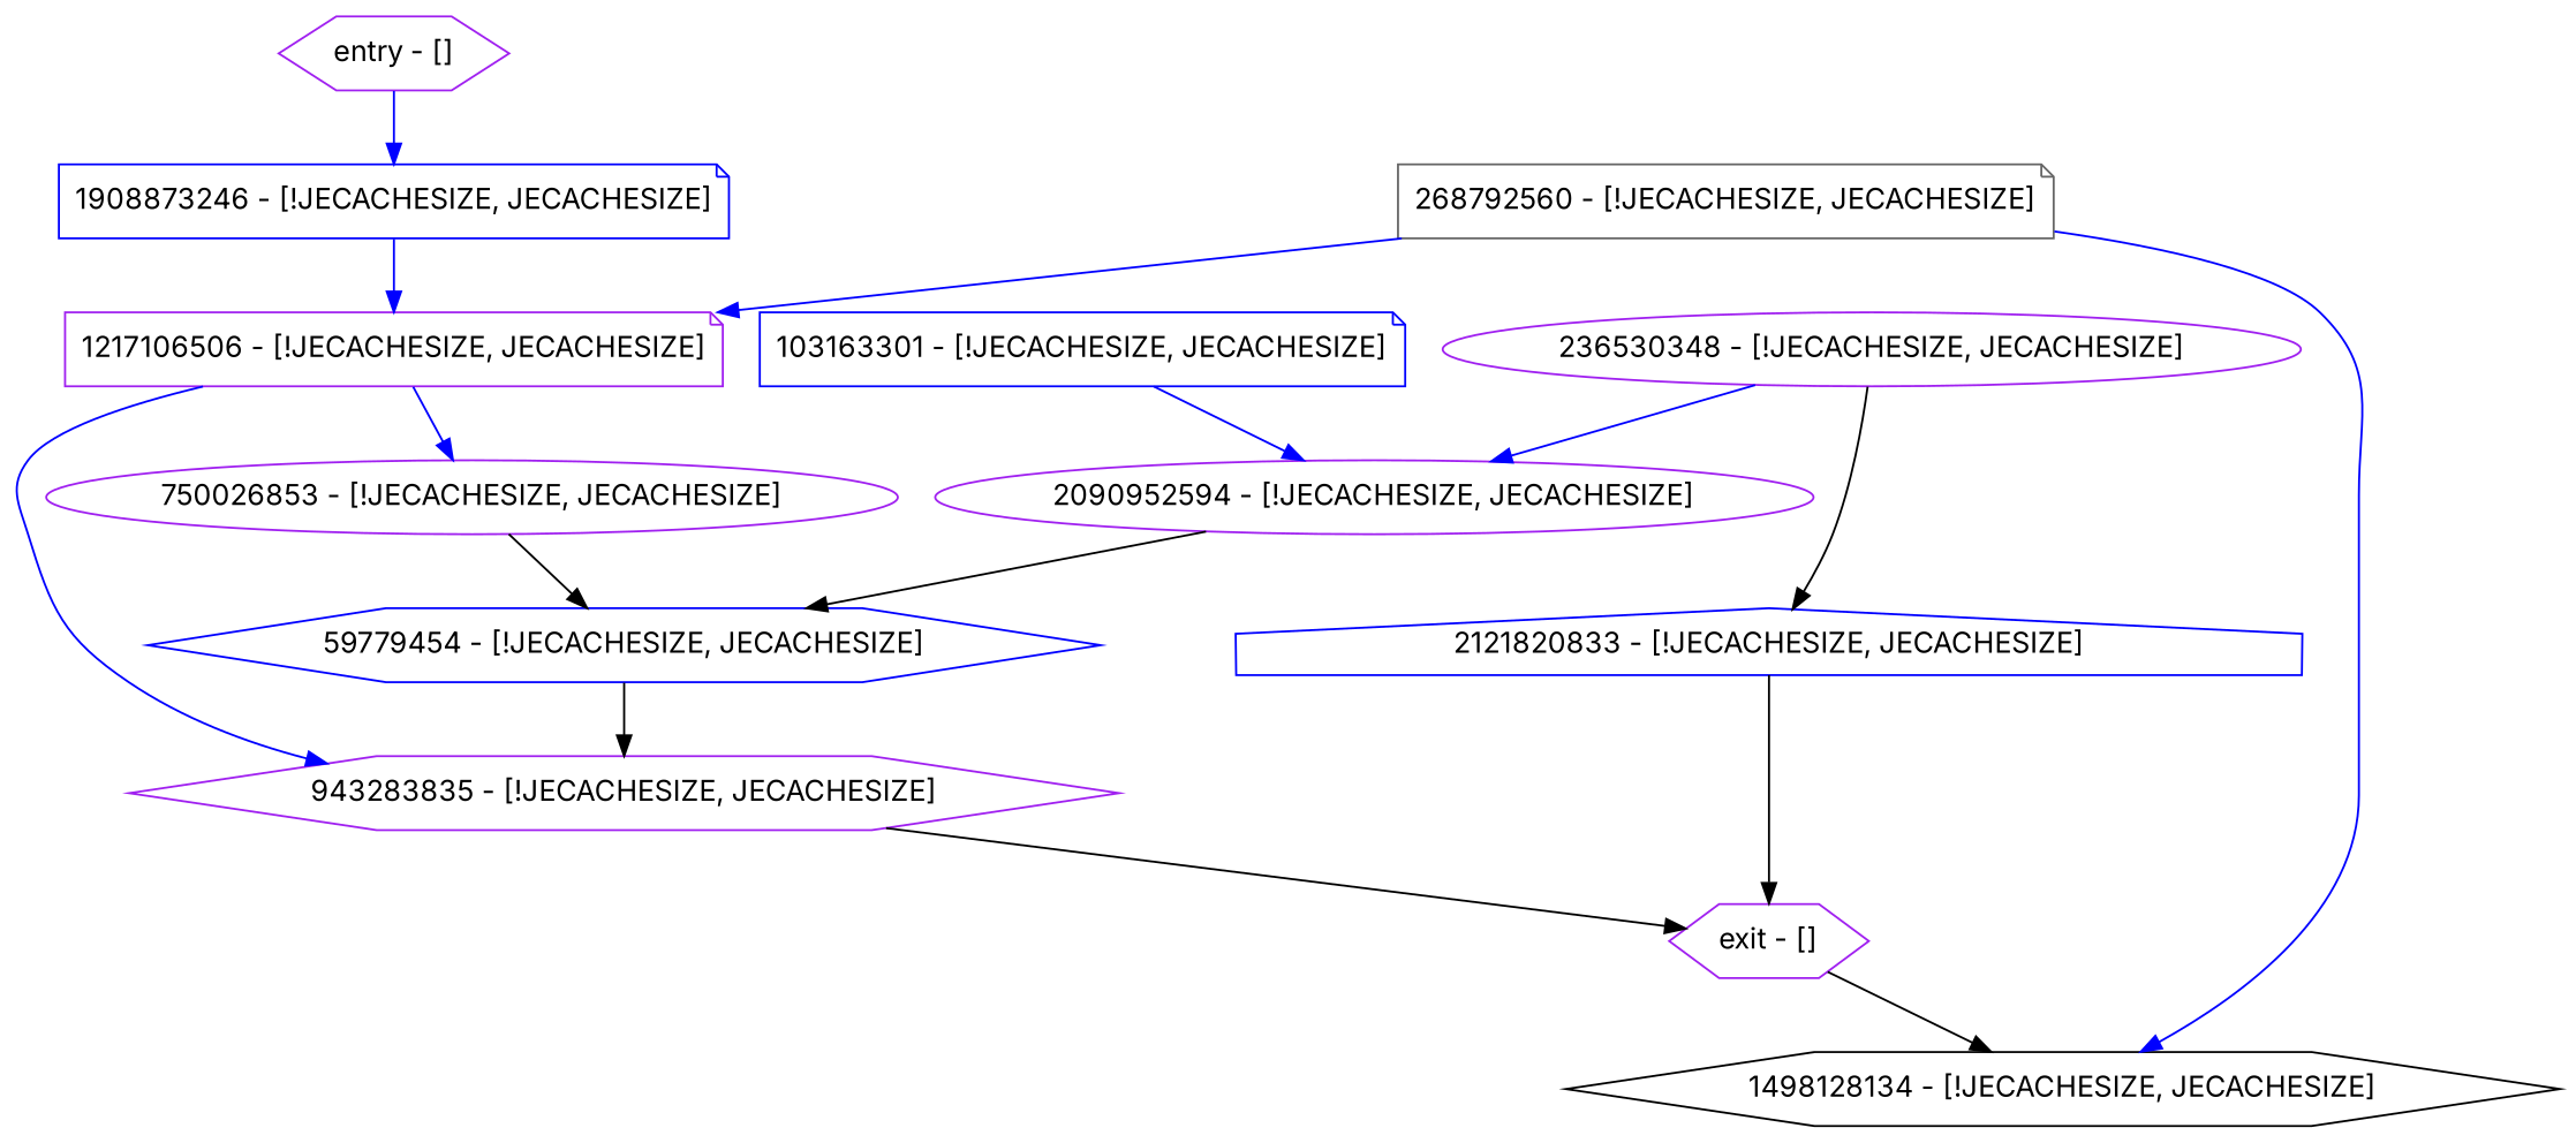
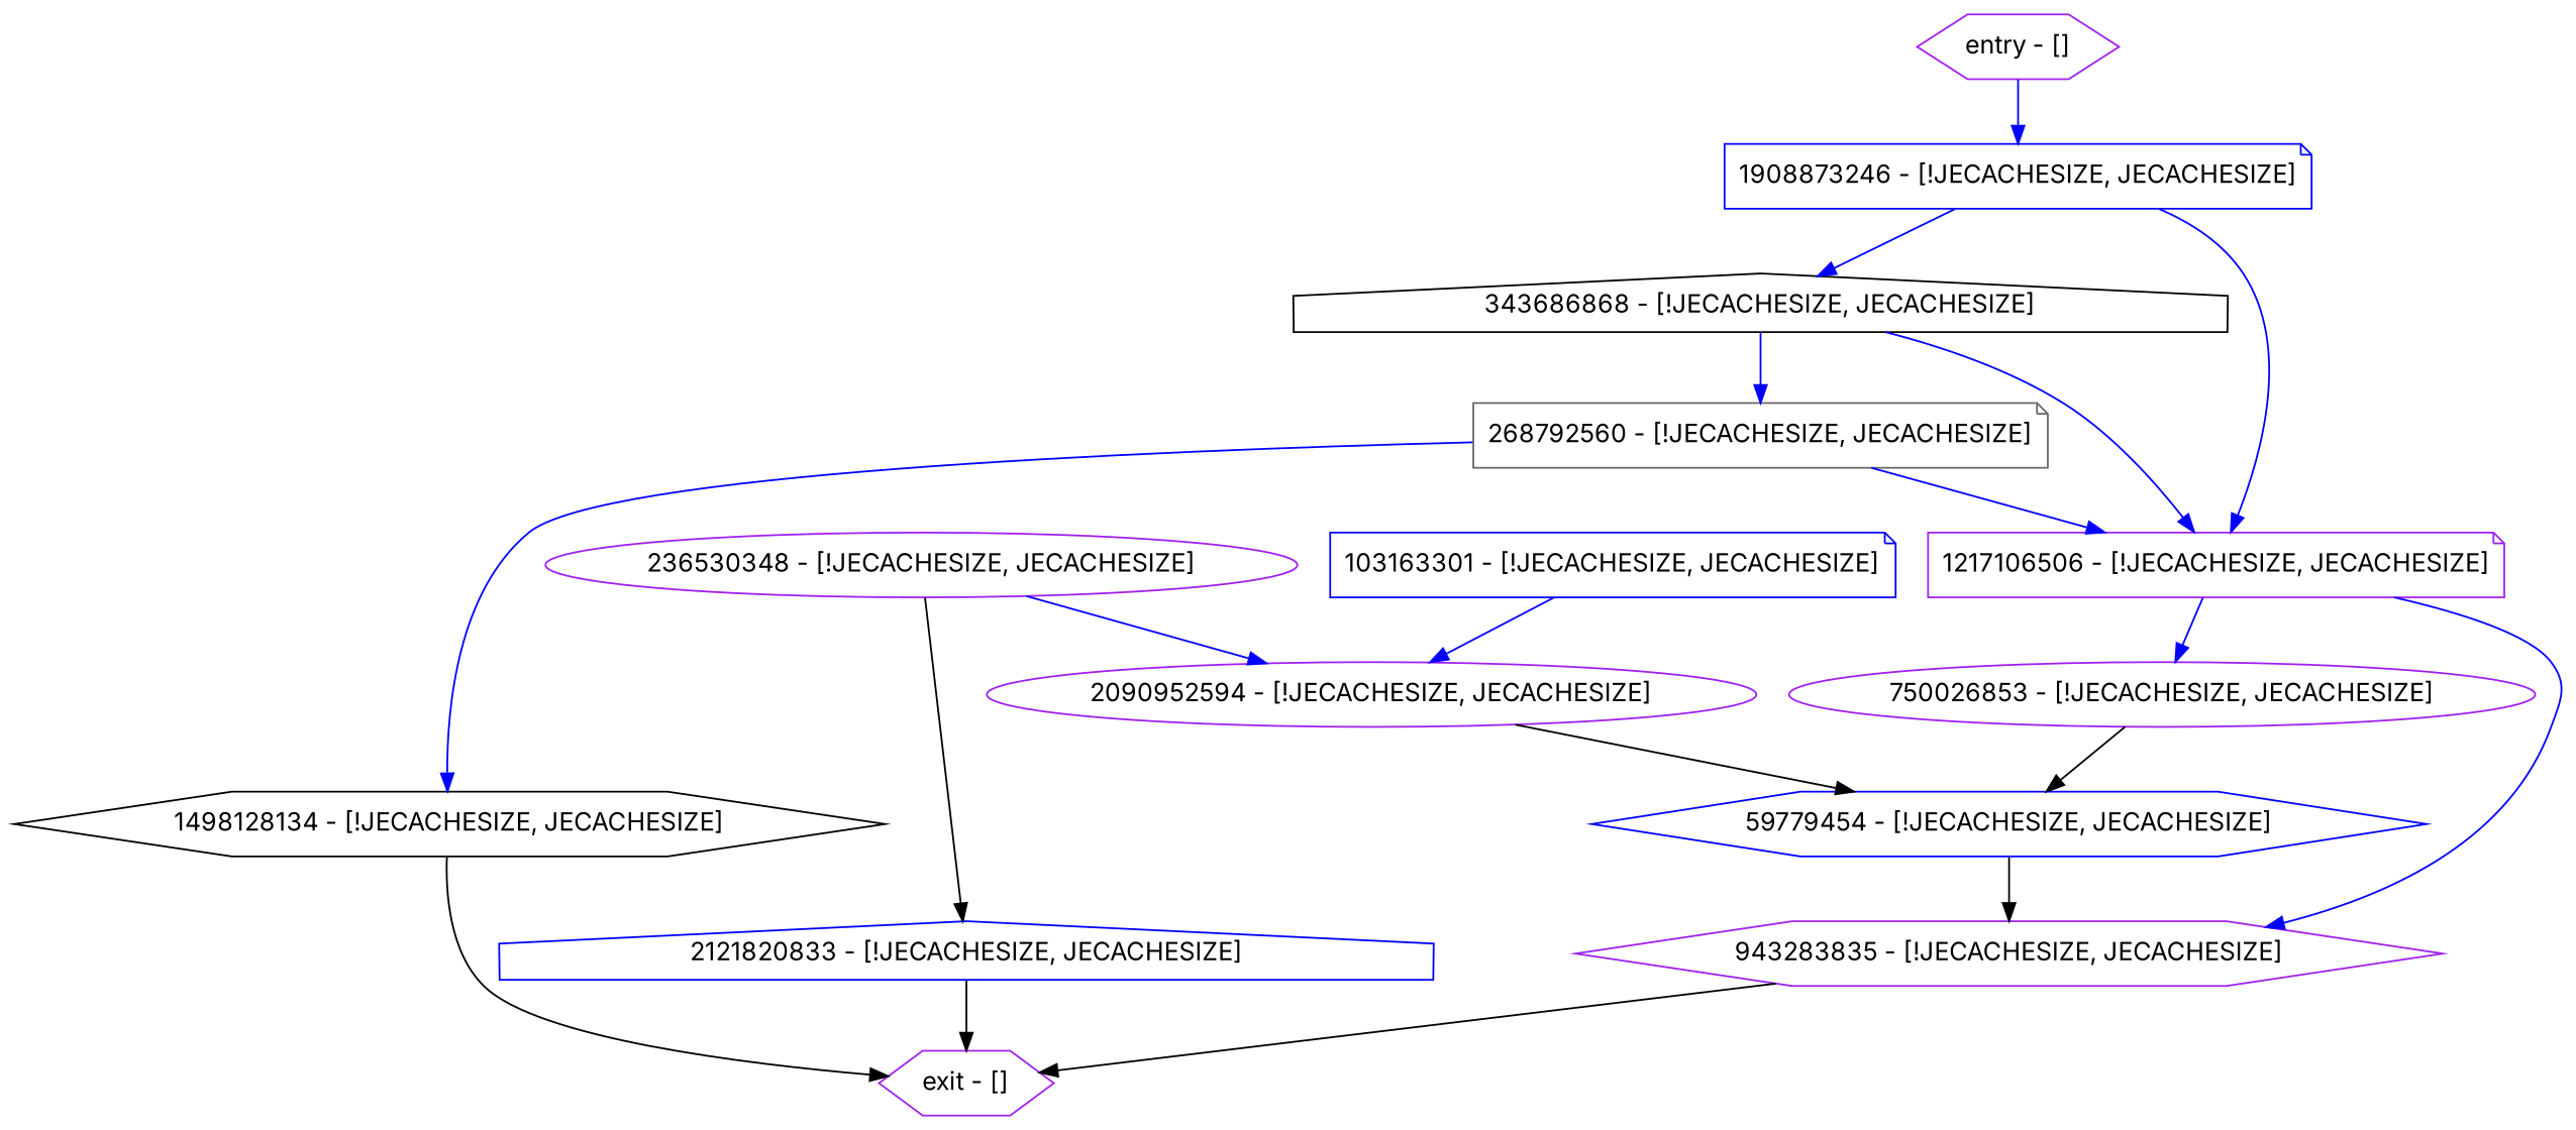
  digraph {
    fontname=Inter
    node [color=purple fontname=Inter shape=hexagon]
    edge [color=blue fontname=Inter]
    n1 [color=blue label="59779454 - [!JECACHESIZE, JECACHESIZE]"]
    n2 [label="943283835 - [!JECACHESIZE, JECACHESIZE]"]
    n3 [color=blue label="103163301 - [!JECACHESIZE, JECACHESIZE]" shape=note]
    n4 [label="2090952594 - [!JECACHESIZE, JECACHESIZE]" shape=ellipse]
    n5 [label="exit - []"]
    n6 [color=blue label="2121820833 - [!JECACHESIZE, JECACHESIZE]" shape=house]
    n7 [label="236530348 - [!JECACHESIZE, JECACHESIZE]" shape=ellipse]
+   n8 [color=black label="343686868 - [!JECACHESIZE, JECACHESIZE]" shape=house]
    n9 [label="1217106506 - [!JECACHESIZE, JECACHESIZE]" shape=note]
    n10 [color=gray40 label="268792560 - [!JECACHESIZE, JECACHESIZE]" shape=note]
    n11 [label="750026853 - [!JECACHESIZE, JECACHESIZE]" shape=ellipse]
    n12 [color=black label="1498128134 - [!JECACHESIZE, JECACHESIZE]"]
    n13 [label="entry - []"]
    n14 [color=blue label="1908873246 - [!JECACHESIZE, JECACHESIZE]" shape=note]
    n1 -> n2 [color=black]
    n2 -> n5 [color=black]
    n3 -> n4
    n4 -> n1 [color=black]
    n6 -> n5 [color=black]
    n7 -> n4
    n7 -> n6 [color=black]
+   n8 -> n9
+   n8 -> n10
    n9 -> n2
    n9 -> n11
    n10 -> n9
    n10 -> n12
    n11 -> n1 [color=black]
-   n5 -> n12 [color=black]
+   n12 -> n5 [color=black]
    n13 -> n14
+   n14 -> n8
    n14 -> n9
  }
